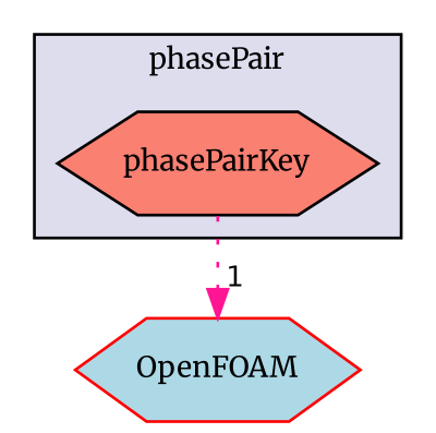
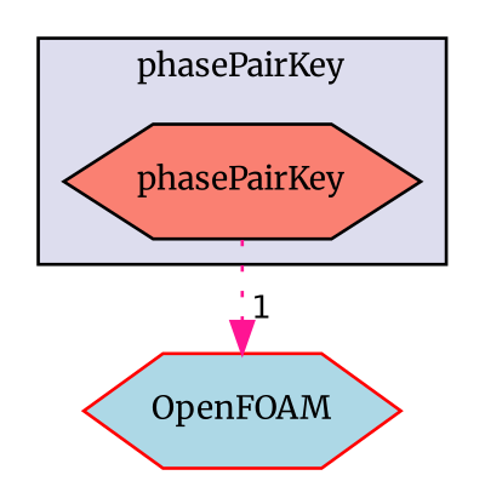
  digraph {
    compound=true
    fontname=Merriweather
    node [fontname=Merriweather fontsize=10 shape=hexagon style=filled]
    n1 [fillcolor=salmon label=phasePairKey pencolor=black]
    n2 [color=red label=OpenFOAM fillcolor=lightblue]
    subgraph cluster_1 {
      bgcolor="#ddddee"
      fontsize=10
-     label=phasePair
+     label=phasePairKey
      pencolor=black
      n1
    }
    n1 -> n2 [headlabel=1 labeldistance=1.5 labelfontname=Helvetica labelfontsize=10 color=deeppink style=dotted fontname=Merriweather]
  }
